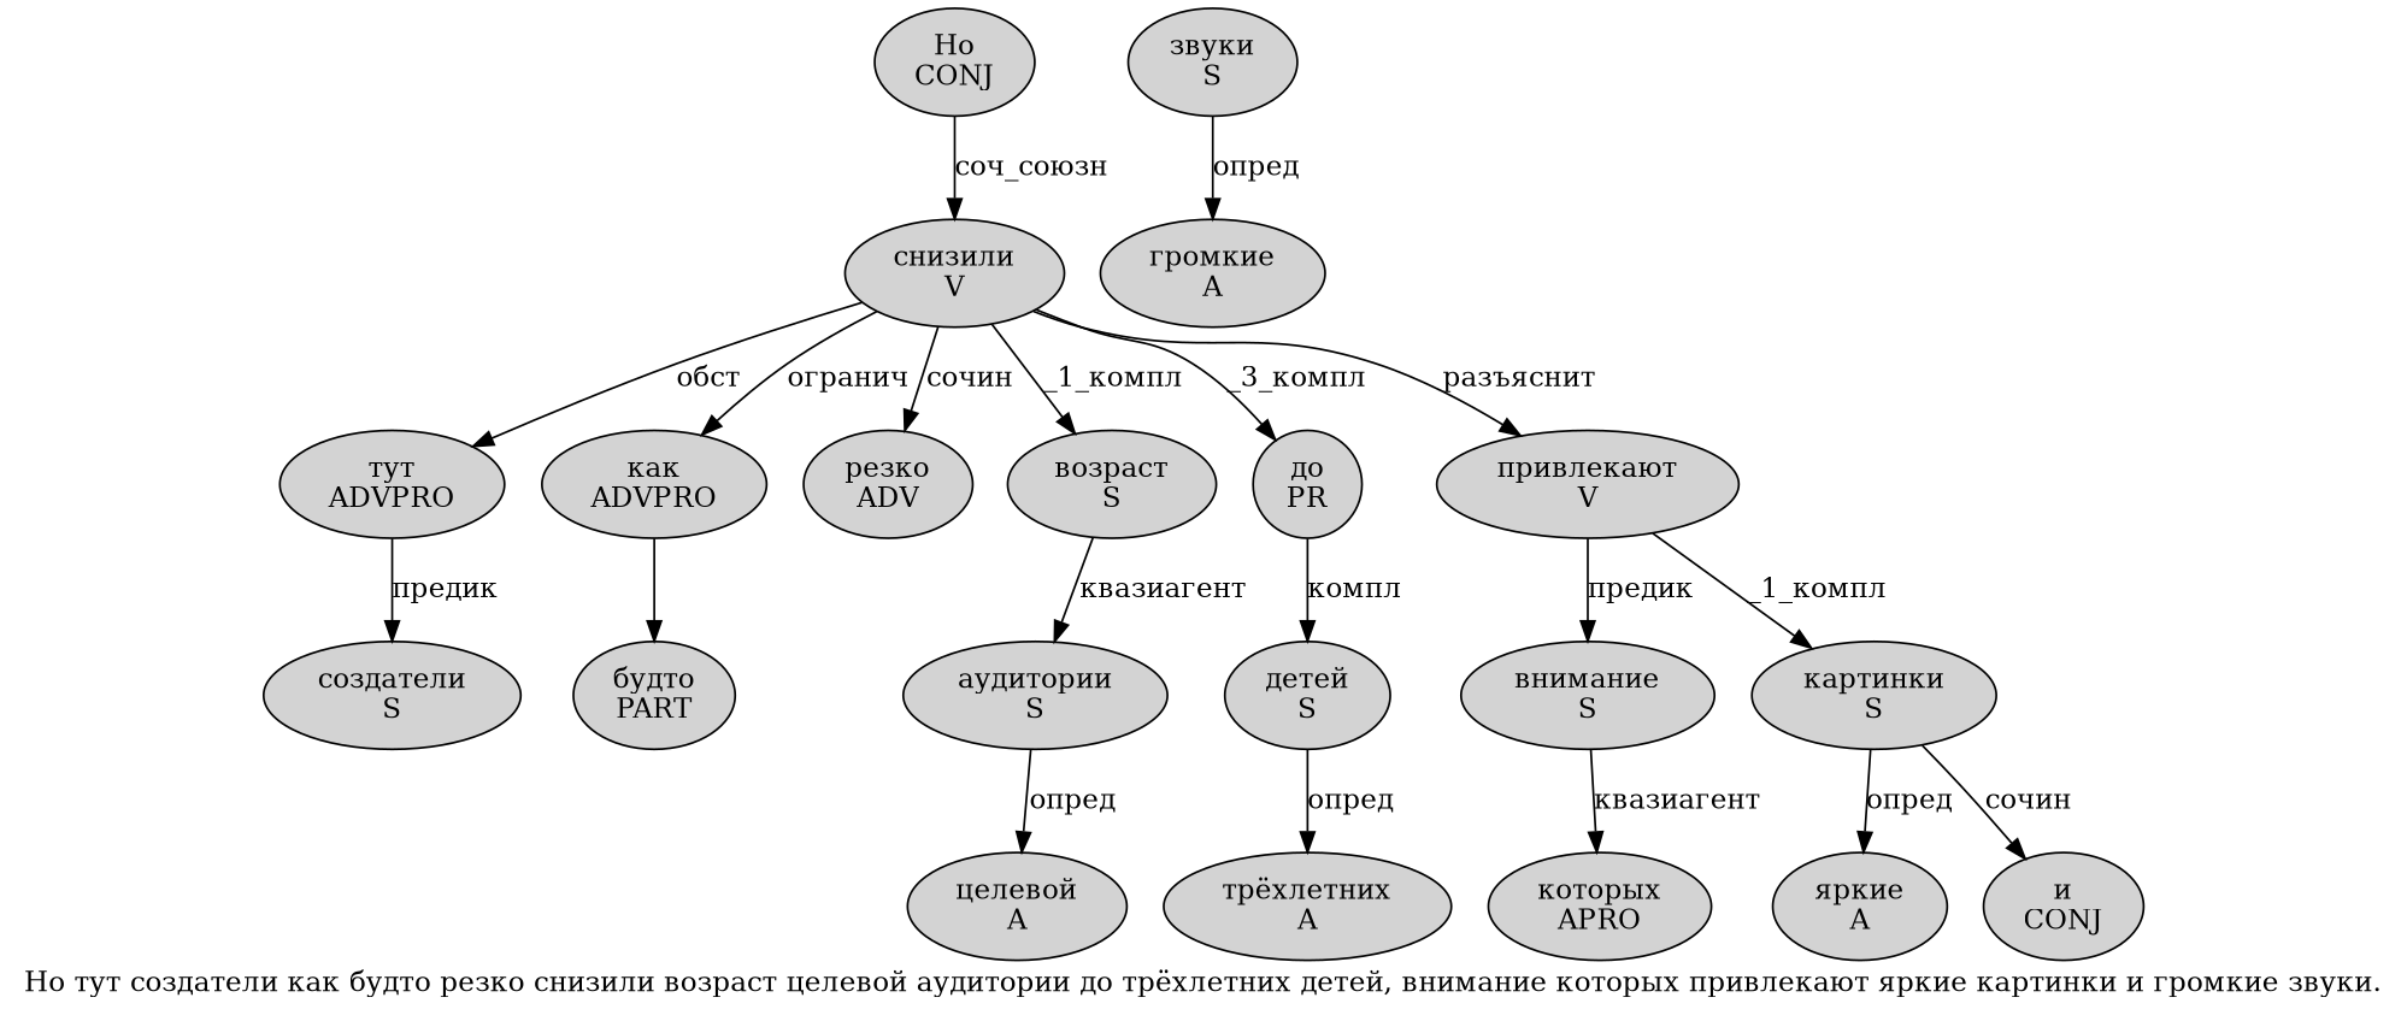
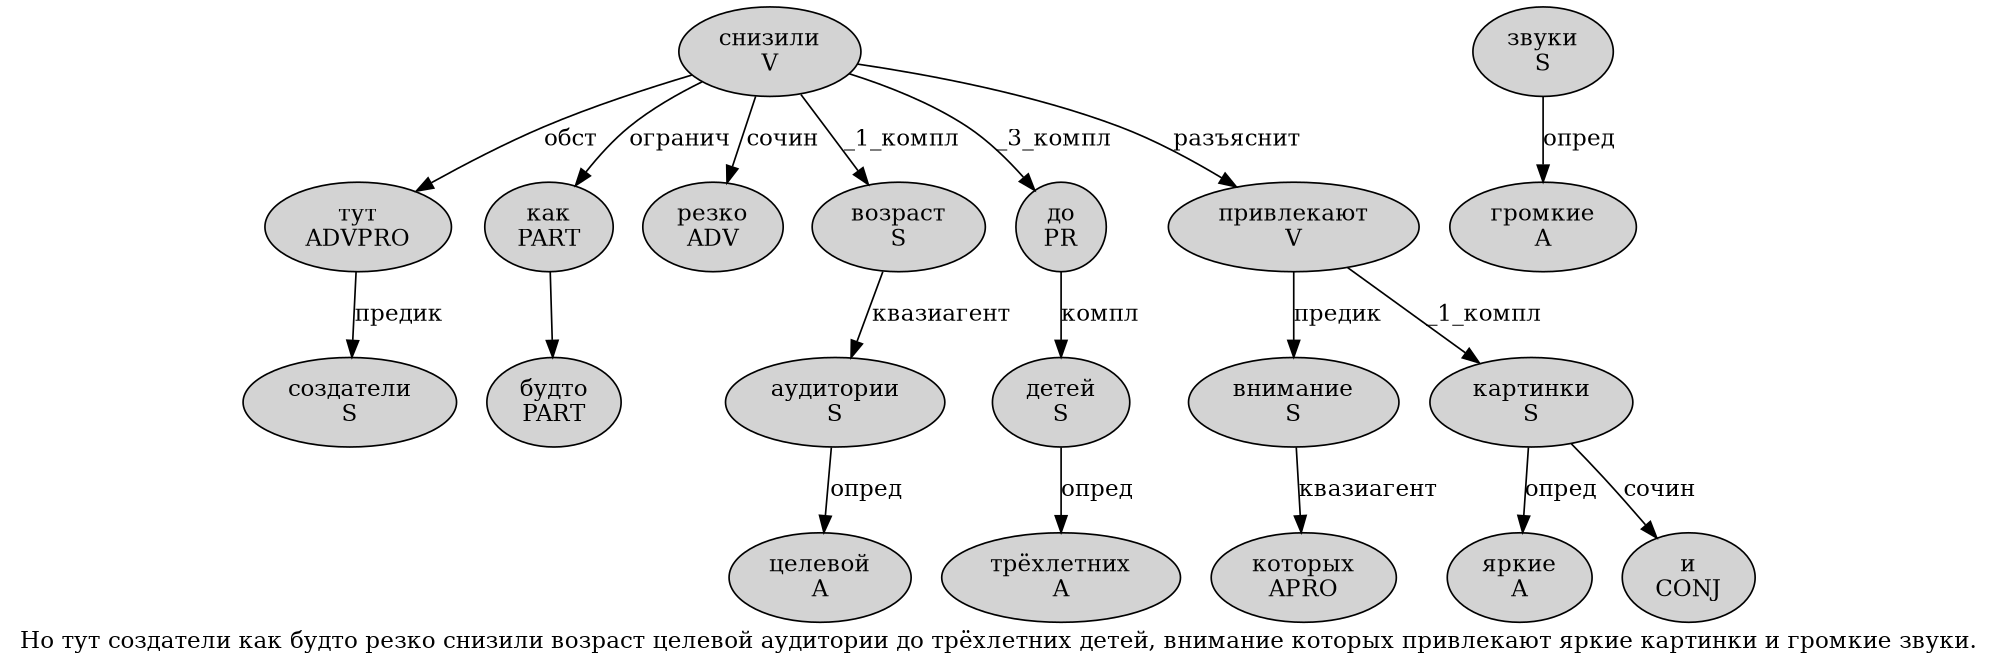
  digraph {
    label="Но тут создатели как будто резко снизили возраст целевой аудитории до трёхлетних детей, внимание которых привлекают яркие картинки и громкие звуки."
    node [fillcolor=lightgray penwidth=1 shape=ellipse style=filled]
-   n1 [label="Но\nCONJ"]
    n2 [label="снизили\nV"]
    n3 [label="тут\nADVPRO"]
-   n4 [label="как\nADVPRO"]
+   n4 [label="как\nPART"]
    n5 [label="резко\nADV"]
    n6 [label="возраст\nS"]
    n7 [label="до\nPR"]
    n8 [label="привлекают\nV"]
    n9 [label="создатели\nS"]
    n10 [label="будто\nPART"]
    n11 [label="аудитории\nS"]
    n12 [label="детей\nS"]
    n13 [label="внимание\nS"]
    n14 [label="картинки\nS"]
    n15 [label="целевой\nA"]
    n16 [label="трёхлетних\nA"]
    n17 [label="которых\nAPRO"]
    n18 [label="яркие\nA"]
    n19 [label="и\nCONJ"]
    n20 [label="звуки\nS"]
    n21 [label="громкие\nA"]
-   n1 -> n2 [label="соч_союзн"]
    n2 -> n3 [label="обст"]
    n2 -> n4 [label="огранич"]
    n2 -> n5 [label="сочин"]
    n2 -> n6 [label="_1_компл"]
    n2 -> n7 [label="_3_компл"]
    n2 -> n8 [label="разъяснит"]
    n3 -> n9 [label="предик"]
    n4 -> n10
    n6 -> n11 [label="квазиагент"]
    n7 -> n12 [label="компл"]
    n8 -> n13 [label="предик"]
    n8 -> n14 [label="_1_компл"]
    n11 -> n15 [label="опред"]
    n12 -> n16 [label="опред"]
    n13 -> n17 [label="квазиагент"]
    n14 -> n18 [label="опред"]
    n14 -> n19 [label="сочин"]
    n20 -> n21 [label="опред"]
  }
